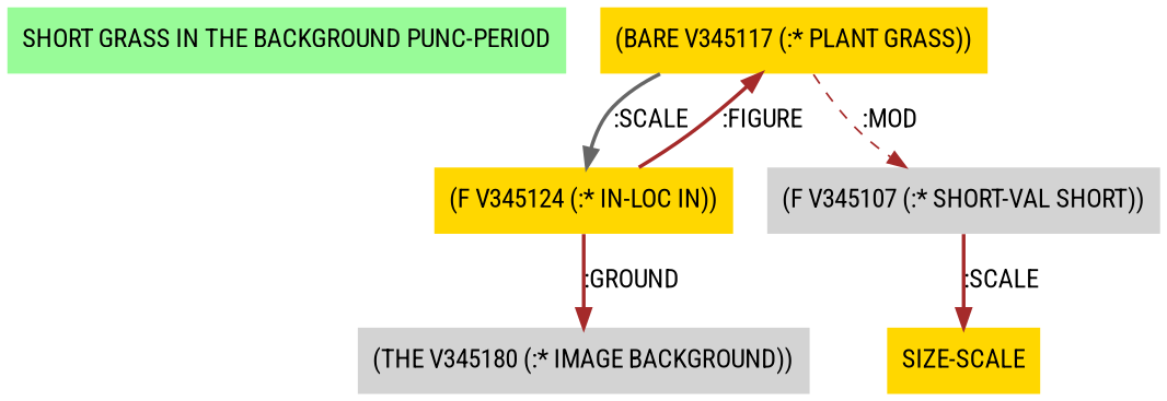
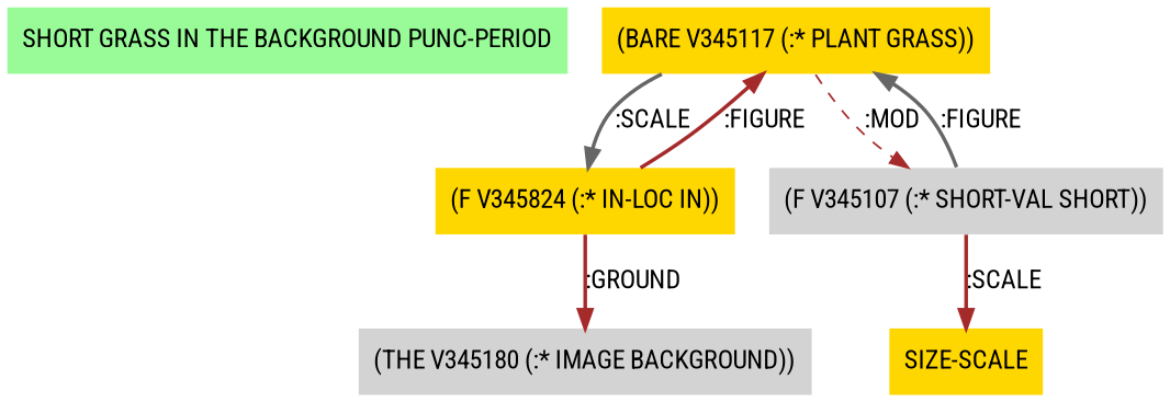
  digraph {
    fontname="Roboto Condensed"
    node [fillcolor=gold fontname="Roboto Condensed" shape=none style=filled]
    edge [color=brown fontname="Roboto Condensed" style=bold]
    "SHORT GRASS IN THE BACKGROUND PUNC-PERIOD" [fillcolor=palegreen]
    n2 [label="(BARE V345117 (:* PLANT GRASS))"]
-   n3 [label="(F V345124 (:* IN-LOC IN))"]
+   n3 [label="(F V345824 (:* IN-LOC IN))"]
    n4 [fillcolor=lightgrey label="(F V345107 (:* SHORT-VAL SHORT))"]
    n5 [fillcolor=lightgrey label="(THE V345180 (:* IMAGE BACKGROUND))"]
    n6 [label="SIZE-SCALE"]
    n2 -> n3 [color=gray40 label=":SCALE"]
    n2 -> n4 [label=":MOD" style=dashed]
    n3 -> n2 [label=":FIGURE"]
    n3 -> n5 [label=":GROUND"]
+   n4 -> n2 [color=gray40 label=":FIGURE"]
    n4 -> n6 [label=":SCALE"]
  }
